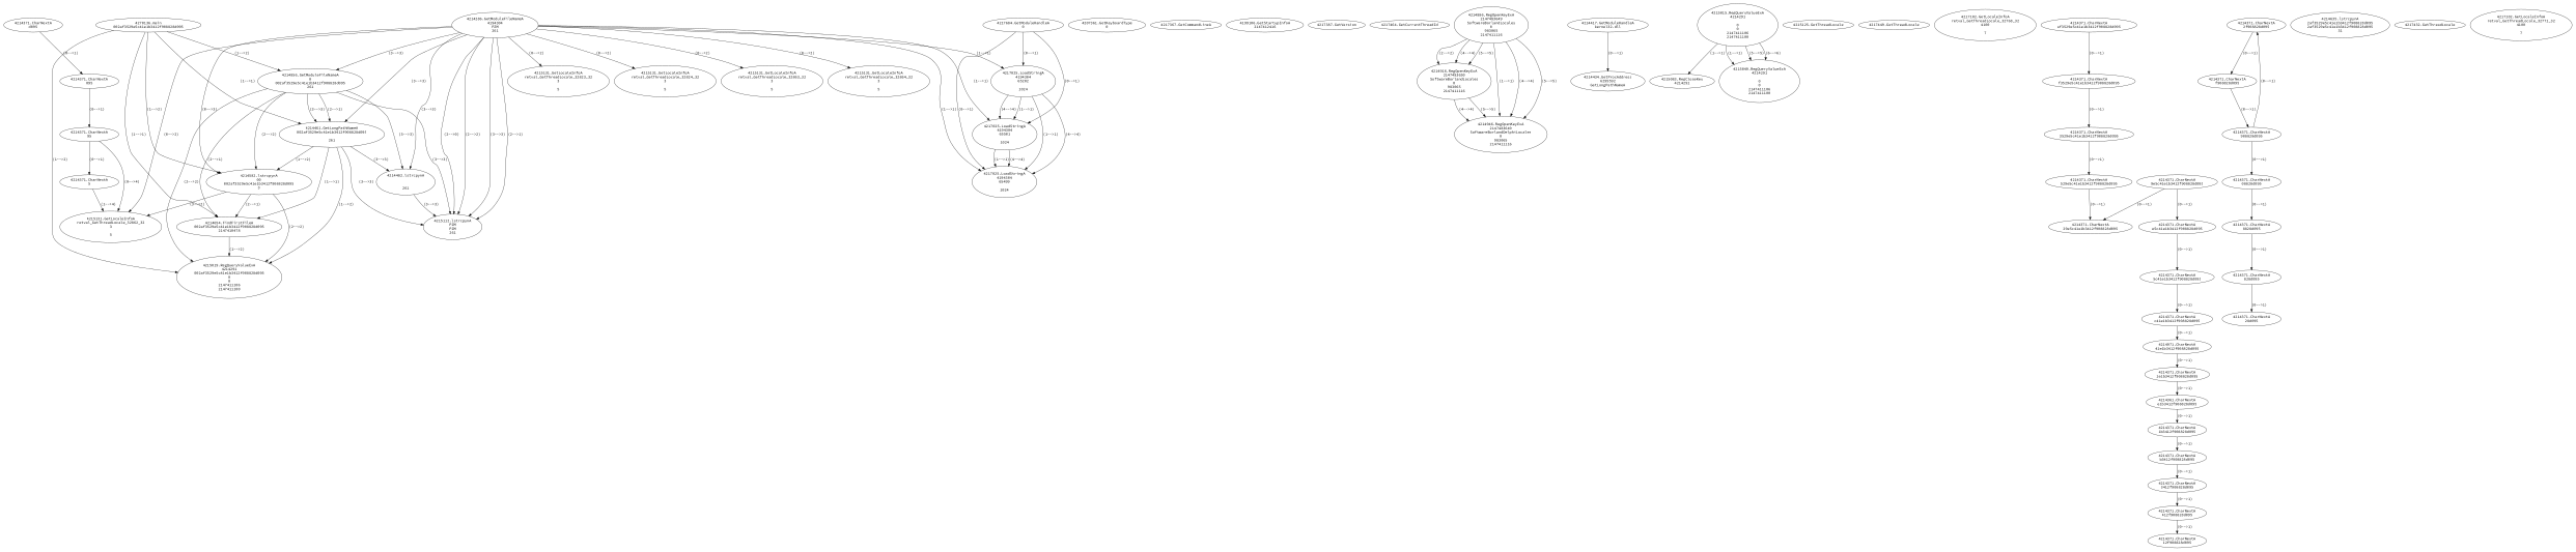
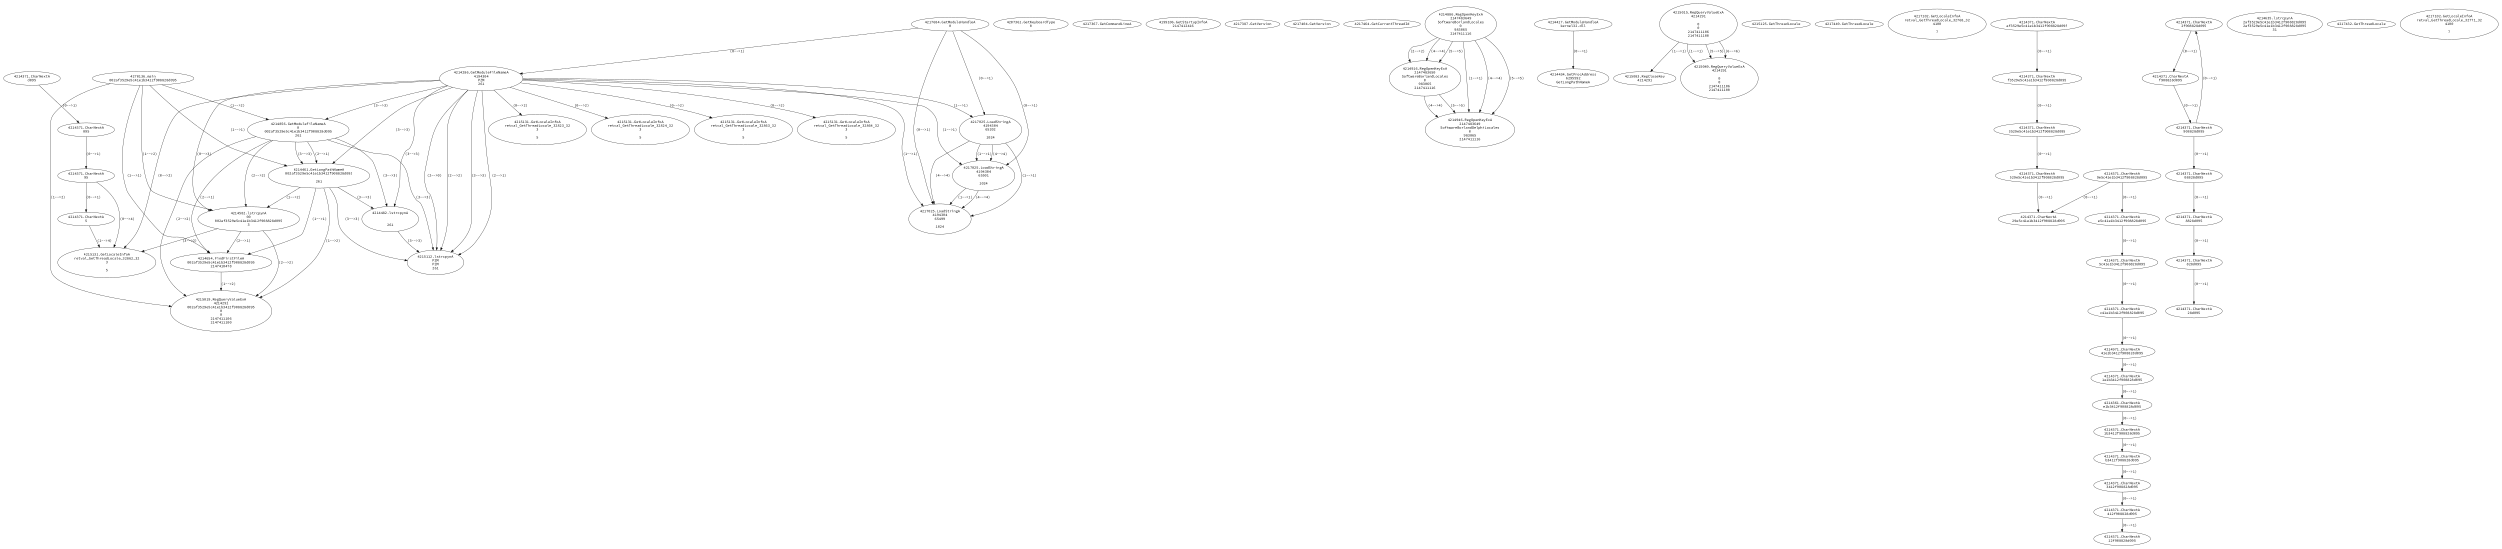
  digraph {
    fontname="Source Code Pro"
    node [fontname="Source Code Pro"]
    edge [fontname="Source Code Pro"]
    n1 [label="4270136.main\n002af3529e5c41e1b3412f908828d095"]
    n2 [label="4214856.GetModuleFileNameA\n0\n002af3529e5c41e1b3412f908828d095\n261"]
    n3 [label="4214461.GetLongPathNameA\n002af3529e5c41e1b3412f908828d095\n\n261"]
    n4 [label="4214582.lstrcpynA\n00\n002af3529e5c41e1b3412f908828d095\n3"]
    n5 [label="4214654.FindFirstFileA\n002af3529e5c41e1b3412f908828d095\n2147410478"]
    n6 [label="4215019.RegQueryValueExA\n4214291\n002af3529e5c41e1b3412f908828d095\n0\n0\n2147411106\n2147411100"]
    n7 [label="4214482.lstrcpynA\n\n\n261"]
    n8 [label="4215112.lstrcpynA\nPZM\nPZM\n261"]
    n9 [label="4215131.GetLocaleInfoA\nretval_GetThreadLocale_32862_32\n3\n\n5"]
    n10 [label="4217684.GetModuleHandleA\n0"]
    n11 [label="4214286.GetModuleFileNameA\n4194304\nPZM\n261"]
    n12 [label="4217025.LoadStringA\n4194304\n65202\n\n1024"]
    n13 [label="4217025.LoadStringA\n4194304\n65501\n\n1024"]
    n14 [label="4217025.LoadStringA\n4194304\n65499\n\n1024"]
    n15 [label="4215131.GetLocaleInfoA\nretval_GetThreadLocale_32823_32\n3\n\n5"]
    n16 [label="4215131.GetLocaleInfoA\nretval_GetThreadLocale_32824_32\n3\n\n5"]
    n17 [label="4215131.GetLocaleInfoA\nretval_GetThreadLocale_32863_32\n3\n\n5"]
    n18 [label="4215131.GetLocaleInfoA\nretval_GetThreadLocale_32864_32\n3\n\n5"]
    n19 [label="4207361.GetKeyboardType\n0"]
    n20 [label="4217367.GetCommandLineA\n"]
    n21 [label="4199106.GetStartupInfoA\n2147412416"]
    n22 [label="4217387.GetVersion\n"]
+   n23 [label="4217404.GetVersion\n"]
    n24 [label="4217464.GetCurrentThreadId\n"]
    n25 [label="4214886.RegOpenKeyExA\n2147483649\nSoftware\Borland\Locales\n0\n983065\n2147411116"]
    n26 [label="4214916.RegOpenKeyExA\n2147483650\nSoftware\Borland\Locales\n0\n983065\n2147411116"]
    n27 [label="4214946.RegOpenKeyExA\n2147483649\nSoftware\Borland\Delphi\Locales\n0\n983065\n2147411116"]
    n28 [label="4214417.GetModuleHandleA\nkernel32.dll"]
    n29 [label="4214434.GetProcAddress\n6295592\nGetLongPathNameA"]
    n30 [label="4215015.RegQueryValueExA\n4214291\n\n0\n0\n2147411106\n2147411100"]
    n31 [label="4215083.RegCloseKey\n4214291"]
    n32 [label="4215049.RegQueryValueExA\n4214291\n\n0\n0\n2147411106\n2147411100"]
    n33 [label="4215125.GetThreadLocale\n"]
    n34 [label="4217449.GetThreadLocale\n"]
    n35 [label="4217102.GetLocaleInfoA\nretval_GetThreadLocale_32768_32\n4100\n\n7"]
    n36 [label="4214371.CharNextA\naf3529e5c41e1b3412f908828d095"]
    n37 [label="4214371.CharNextA\nf3529e5c41e1b3412f908828d095"]
    n38 [label="4214371.CharNextA\n3529e5c41e1b3412f908828d095"]
    n39 [label="4214371.CharNextA\n529e5c41e1b3412f908828d095"]
    n40 [label="4214371.CharNextA\n29e5c41e1b3412f908828d095"]
    n41 [label="4214371.CharNextA\n9e5c41e1b3412f908828d095"]
    n42 [label="4214371.CharNextA\ne5c41e1b3412f908828d095"]
    n43 [label="4214371.CharNextA\n5c41e1b3412f908828d095"]
    n44 [label="4214371.CharNextA\nc41e1b3412f908828d095"]
    n45 [label="4214971.CharNextA\n41e1b3412f908828d095"]
    n46 [label="4214371.CharNextA\n1e1b3412f908828d095"]
    n47 [label="4214361.CharNextA\ne1b3412f908828d095"]
    n48 [label="4214371.CharNextA\n1b3412f908828d095"]
    n49 [label="4214371.CharNextA\nb3412f908828d095"]
    n50 [label="4214371.CharNextA\n3412f908828d095"]
    n51 [label="4214371.CharNextA\n412f908828d095"]
    n52 [label="4214371.CharNextA\n12f908828d095"]
    n53 [label="4214371.CharNextA\n2f908828d095"]
    n54 [label="4214371.CharNextA\nf908828d095"]
    n55 [label="4214371.CharNextA\n908828d095"]
    n56 [label="4214371.CharNextA\n08828d095"]
    n57 [label="4214371.CharNextA\n8828d095"]
    n58 [label="4214371.CharNextA\n828d095"]
    n59 [label="4214371.CharNextA\n28d095"]
    n60 [label="4214371.CharNextA\nd095"]
    n61 [label="4214371.CharNextA\n095"]
    n62 [label="4214371.CharNextA\n95"]
    n63 [label="4214371.CharNextA\n5"]
    n64 [label="4214635.lstrcpynA\n2af3529e5c41e1b3412f908828d095\n2af3529e5c41e1b3412f908828d095\n31"]
    n65 [label="4217432.GetThreadLocale\n"]
    n66 [label="4217102.GetLocaleInfoA\nretval_GetThreadLocale_32771_32\n4100\n\n7"]
    n1 -> n2 [label="(1-->2)"]
    n1 -> n3 [label="(1-->1)"]
    n1 -> n4 [label="(1-->2)"]
    n1 -> n5 [label="(1-->1)"]
    n1 -> n6 [label="(1-->2)"]
    n2 -> n3 [label="(2-->1)"]
    n2 -> n3 [label="(3-->3)"]
    n2 -> n4 [label="(2-->2)"]
    n2 -> n5 [label="(2-->1)"]
    n2 -> n6 [label="(2-->2)"]
    n2 -> n7 [label="(3-->3)"]
    n2 -> n8 [label="(3-->3)"]
    n3 -> n4 [label="(1-->2)"]
    n3 -> n5 [label="(1-->1)"]
    n3 -> n6 [label="(1-->2)"]
    n3 -> n7 [label="(3-->3)"]
    n3 -> n8 [label="(3-->3)"]
    n4 -> n5 [label="(2-->1)"]
    n4 -> n6 [label="(2-->2)"]
    n4 -> n9 [label="(3-->2)"]
    n5 -> n6 [label="(1-->2)"]
    n7 -> n8 [label="(3-->3)"]
+   n10 -> n11 [label="(0-->1)"]
    n10 -> n12 [label="(0-->1)"]
    n10 -> n13 [label="(0-->1)"]
    n10 -> n14 [label="(0-->1)"]
    n11 -> n2 [label="(3-->3)"]
    n11 -> n3 [label="(3-->3)"]
    n11 -> n4 [label="(0-->3)"]
    n11 -> n7 [label="(3-->3)"]
    n11 -> n8 [label="(2-->1)"]
    n11 -> n8 [label="(2-->2)"]
    n11 -> n8 [label="(3-->3)"]
    n11 -> n8 [label="(2-->0)"]
    n11 -> n9 [label="(0-->2)"]
    n11 -> n12 [label="(1-->1)"]
    n11 -> n13 [label="(1-->1)"]
    n11 -> n14 [label="(1-->1)"]
    n11 -> n15 [label="(0-->2)"]
    n11 -> n16 [label="(0-->2)"]
    n11 -> n17 [label="(0-->2)"]
    n11 -> n18 [label="(0-->2)"]
    n12 -> n13 [label="(1-->1)"]
    n12 -> n13 [label="(4-->4)"]
    n12 -> n14 [label="(1-->1)"]
    n12 -> n14 [label="(4-->4)"]
    n13 -> n14 [label="(1-->1)"]
    n13 -> n14 [label="(4-->4)"]
    n25 -> n26 [label="(2-->2)"]
    n25 -> n26 [label="(4-->4)"]
    n25 -> n26 [label="(5-->5)"]
    n25 -> n27 [label="(1-->1)"]
    n25 -> n27 [label="(4-->4)"]
    n25 -> n27 [label="(5-->5)"]
    n26 -> n27 [label="(4-->4)"]
    n26 -> n27 [label="(5-->5)"]
    n28 -> n29 [label="(0-->1)"]
    n30 -> n31 [label="(1-->1)"]
    n30 -> n32 [label="(1-->1)"]
    n30 -> n32 [label="(5-->5)"]
    n30 -> n32 [label="(6-->6)"]
    n36 -> n37 [label="(0-->1)"]
    n37 -> n38 [label="(0-->1)"]
    n38 -> n39 [label="(0-->1)"]
    n39 -> n40 [label="(0-->1)"]
    n41 -> n40 [label="(0-->1)"]
    n41 -> n42 [label="(0-->1)"]
    n42 -> n43 [label="(0-->1)"]
    n43 -> n44 [label="(0-->1)"]
    n44 -> n45 [label="(0-->1)"]
    n45 -> n46 [label="(0-->1)"]
    n46 -> n47 [label="(0-->1)"]
    n47 -> n48 [label="(0-->1)"]
    n48 -> n49 [label="(0-->1)"]
    n49 -> n50 [label="(0-->1)"]
    n50 -> n51 [label="(0-->1)"]
    n51 -> n52 [label="(0-->1)"]
    n53 -> n54 [label="(0-->1)"]
    n54 -> n55 [label="(0-->1)"]
    n55 -> n53 [label="(0-->1)"]
    n55 -> n56 [label="(0-->1)"]
    n56 -> n57 [label="(0-->1)"]
    n57 -> n58 [label="(0-->1)"]
    n58 -> n59 [label="(0-->1)"]
    n60 -> n61 [label="(0-->1)"]
    n61 -> n62 [label="(0-->1)"]
    n62 -> n9 [label="(0-->4)"]
    n62 -> n63 [label="(0-->1)"]
    n63 -> n9 [label="(1-->4)"]
  }
